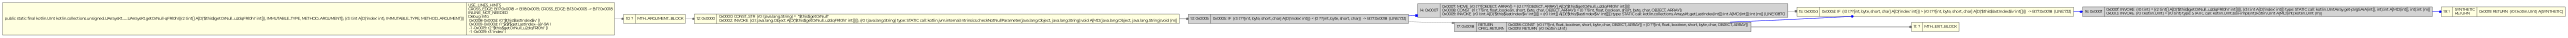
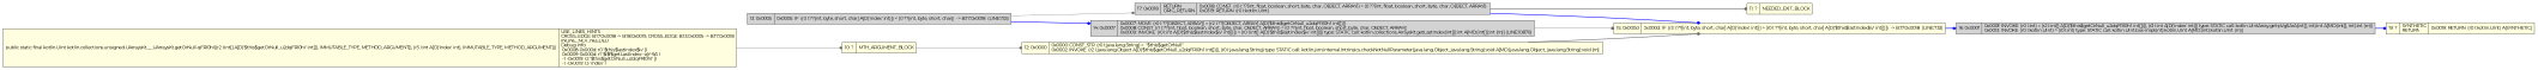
  digraph {
    fontname=Montserrat
    rankdir=LR
    node [fillcolor=lightyellow fontname=Montserrat shape=record style=filled]
    edge [arrowhead=dot color=gray40 fontname=Montserrat style=bold]
    n1 [label="{10\:\ ?|MTH_ARGUMENT_BLOCK\l}"]
    n2 [label="{12\:\ 0x0000|0x0000: CONST_STR  (r0 I:java.lang.String) =  \"$this$getOrNull\" \l0x0002: INVOKE  (r2 I:java.lang.Object A[D('$this$getOrNull_u2dqFRl0hI' int[])]), (r0 I:java.lang.String) type: STATIC call: kotlin.jvm.internal.Intrinsics.checkNotNullParameter(java.lang.Object, java.lang.String):void A[MD:(java.lang.Object, java.lang.String):void (m)]\l}"]
    n3 [fillcolor=lightgrey label="{13\:\ 0x0005|0x0005: IF  (r3 I:??[int, byte, short, char] A[D('index' int)]) \< (0 ??[int, byte, short, char])  \-\> B:17:0x0018  (LINE:733)\l}"]
    n4 [fillcolor=lightgrey label="{14\:\ 0x0007|0x0007: MOVE  (r0 I:??[OBJECT, ARRAY]) = (r2 I:??[OBJECT, ARRAY] A[D('$this$getOrNull_u2dqFRl0hI' int[])]) \l0x0008: CONST  (r1 I:??[int, float, boolean, short, byte, char, OBJECT, ARRAY]) = (0 ??[int, float, boolean, short, byte, char, OBJECT, ARRAY]) \l0x0009: INVOKE  (r0 I:int A[D('$this$lastIndex$iv' int[])]) = (r0 I:int[] A[D('$this$lastIndex$iv' int[])]) type: STATIC call: kotlin.collections.ArraysKt.getLastIndex(int[]):int A[MD:(int[]):int (m)] (LINE:10870)\l}"]
-   n5 [fillcolor=lightgrey label="{17\:\ 0x0018|RETURN\lORIG_RETURN\l|0x0018: CONST  (r0 I:??[int, float, boolean, short, byte, char, OBJECT, ARRAY]) = (0 ??[int, float, boolean, short, byte, char, OBJECT, ARRAY]) \l0x0019: RETURN  (r0 I:kotlin.UInt) \l}"]
+   n5 [fillcolor=lightgrey label="{17\:\ 0x0018|RETURN\lORIG_RETURN\l|0x0018: CONST  (r0 I:??[int, float, boolean, short, byte, char, OBJECT, ARRAY]) = (0 ??[int, float, boolean, short, byte, char, OBJECT, ARRAY]) \l0x0319: RETURN  (r0 I:kotlin.UInt) \l}"]
    n6 [label="{15\:\ 0x000d|0x000d: IF  (r3 I:??[int, byte, short, char] A[D('index' int)]) \> (r0 I:??[int, byte, short, char] A[D('$this$lastIndex$iv' int[])])  \-\> B:17:0x0018  (LINE:733)\l}"]
-   n7 [label="{11\:\ ?|MTH_EXIT_BLOCK\l}"]
+   n7 [label="{11\:\ ?|NEEDED_EXIT_BLOCK\l}"]
    n8 [fillcolor=lightgrey label="{16\:\ 0x000f|0x000f: INVOKE  (r0 I:int) = (r2 I:int[] A[D('$this$getOrNull_u2dqFRl0hI' int[])]), (r3 I:int A[D('index' int)]) type: STATIC call: kotlin.UIntArray.get\-pVg5ArA(int[], int):int A[MD:(int[], int):int (m)]\l0x0013: INVOKE  (r0 I:kotlin.UInt) = (r0 I:int) type: STATIC call: kotlin.UInt.box\-impl(int):kotlin.UInt A[MD:(int):kotlin.UInt (m)]\l}"]
    n9 [label="{19\:\ ?|SYNTHETIC\lRETURN\l|0x0019: RETURN  (r0 I:kotlin.UInt) A[SYNTHETIC]\l}"]
    n10 [label="{public static final kotlin.UInt kotlin.collections.unsigned.UArraysKt___UArraysKt.getOrNull\-qFRl0hI((r2 I:int[] A[D('$this$getOrNull_u2dqFRl0hI' int[]), IMMUTABLE_TYPE, METHOD_ARGUMENT]), (r3 I:int A[D('index' int), IMMUTABLE_TYPE, METHOD_ARGUMENT]))  | USE_LINES_HINTS\lCROSS_EDGE: B:17:0x0018 \-\> B:18:0x0019, CROSS_EDGE: B:13:0x0005 \-\> B:17:0x0018\lINLINE_NOT_NEEDED\lDebug Info:\l  0x0008\-0x000d: r0 '$this$lastIndex$iv' [I\l  0x0009\-0x000d: r1 '$i$f$getLastIndex\-\-ajY\-9A' I\l  \-1 \-0x0019: r2 '$this$getOrNull_u2dqFRl0hI' [I\l  \-1 \-0x0019: r3 'index' I\l}"]
    n1 -> n2 [style=solid]
-   n2 -> n3
-   n3 -> n4 [arrowhead=box color=blue]
+   n2 -> n6
+   n3 -> n4 [arrowhead=diamond color=blue]
    n3 -> n5 [arrowhead=diamond style=solid]
    n4 -> n6 [arrowhead=box style=solid]
    n5 -> n6 [color=blue]
    n5 -> n7
    n6 -> n8 [arrowhead=diamond color=blue]
    n8 -> n9 [color=blue]
    n10 -> n1 [style=solid]
  }
